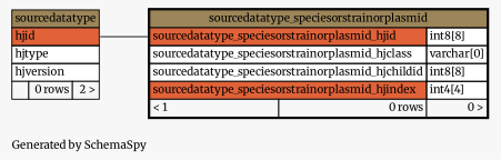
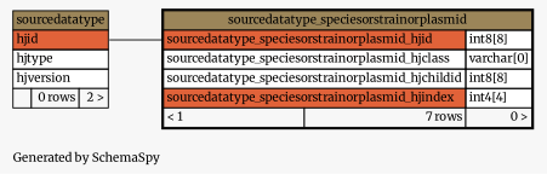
  digraph {
    bgcolor="#f7f7f7"
    fontname=Merriweather
    fontsize=11
    label="\nGenerated by SchemaSpy"
    labeljust=l
    nodesep=0.18
    rankdir=RL
    ranksep=0.46
    node [fontname=Merriweather fontsize=11 shape=plaintext]
-   n1 [label=<     <TABLE BORDER="2" CELLBORDER="1" CELLSPACING="0" BGCOLOR="#ffffff">       <TR><TD COLSPAN="3" BGCOLOR="#9b8559" ALIGN="CENTER">sourcedatatype_speciesorstrainorplasmid</TD></TR>       <TR><TD PORT="sourcedatatype_speciesorstrainorplasmid_hjid" COLSPAN="2" BGCOLOR="#e16239" ALIGN="LEFT">sourcedatatype_speciesorstrainorplasmid_hjid</TD><TD PORT="sourcedatatype_speciesorstrainorplasmid_hjid.type" ALIGN="LEFT">int8[8]</TD></TR>       <TR><TD PORT="sourcedatatype_speciesorstrainorplasmid_hjclass" COLSPAN="2" ALIGN="LEFT">sourcedatatype_speciesorstrainorplasmid_hjclass</TD><TD PORT="sourcedatatype_speciesorstrainorplasmid_hjclass.type" ALIGN="LEFT">varchar[0]</TD></TR>       <TR><TD PORT="sourcedatatype_speciesorstrainorplasmid_hjchildid" COLSPAN="2" ALIGN="LEFT">sourcedatatype_speciesorstrainorplasmid_hjchildid</TD><TD PORT="sourcedatatype_speciesorstrainorplasmid_hjchildid.type" ALIGN="LEFT">int8[8]</TD></TR>       <TR><TD PORT="sourcedatatype_speciesorstrainorplasmid_hjindex" COLSPAN="2" BGCOLOR="#e16239" ALIGN="LEFT">sourcedatatype_speciesorstrainorplasmid_hjindex</TD><TD PORT="sourcedatatype_speciesorstrainorplasmid_hjindex.type" ALIGN="LEFT">int4[4]</TD></TR>       <TR><TD ALIGN="LEFT" BGCOLOR="#f7f7f7">&lt; 1</TD><TD ALIGN="RIGHT" BGCOLOR="#f7f7f7">0 rows</TD><TD ALIGN="RIGHT" BGCOLOR="#f7f7f7">0 &gt;</TD></TR>     </TABLE>>]
+   n1 [label=<     <TABLE BORDER="2" CELLBORDER="1" CELLSPACING="0" BGCOLOR="#ffffff">       <TR><TD COLSPAN="3" BGCOLOR="#9b8559" ALIGN="CENTER">sourcedatatype_speciesorstrainorplasmid</TD></TR>       <TR><TD PORT="sourcedatatype_speciesorstrainorplasmid_hjid" COLSPAN="2" BGCOLOR="#e16239" ALIGN="LEFT">sourcedatatype_speciesorstrainorplasmid_hjid</TD><TD PORT="sourcedatatype_speciesorstrainorplasmid_hjid.type" ALIGN="LEFT">int8[8]</TD></TR>       <TR><TD PORT="sourcedatatype_speciesorstrainorplasmid_hjclass" COLSPAN="2" ALIGN="LEFT">sourcedatatype_speciesorstrainorplasmid_hjclass</TD><TD PORT="sourcedatatype_speciesorstrainorplasmid_hjclass.type" ALIGN="LEFT">varchar[0]</TD></TR>       <TR><TD PORT="sourcedatatype_speciesorstrainorplasmid_hjchildid" COLSPAN="2" ALIGN="LEFT">sourcedatatype_speciesorstrainorplasmid_hjchildid</TD><TD PORT="sourcedatatype_speciesorstrainorplasmid_hjchildid.type" ALIGN="LEFT">int8[8]</TD></TR>       <TR><TD PORT="sourcedatatype_speciesorstrainorplasmid_hjindex" COLSPAN="2" BGCOLOR="#e16239" ALIGN="LEFT">sourcedatatype_speciesorstrainorplasmid_hjindex</TD><TD PORT="sourcedatatype_speciesorstrainorplasmid_hjindex.type" ALIGN="LEFT">int4[4]</TD></TR>       <TR><TD ALIGN="LEFT" BGCOLOR="#f7f7f7">&lt; 1</TD><TD ALIGN="RIGHT" BGCOLOR="#f7f7f7">7 rows</TD><TD ALIGN="RIGHT" BGCOLOR="#f7f7f7">0 &gt;</TD></TR>     </TABLE>>]
    n2 [label=<     <TABLE BORDER="0" CELLBORDER="1" CELLSPACING="0" BGCOLOR="#ffffff">       <TR><TD COLSPAN="3" BGCOLOR="#9b8559" ALIGN="CENTER">sourcedatatype</TD></TR>       <TR><TD PORT="hjid" COLSPAN="3" BGCOLOR="#e16239" ALIGN="LEFT">hjid</TD></TR>       <TR><TD PORT="hjtype" COLSPAN="3" ALIGN="LEFT">hjtype</TD></TR>       <TR><TD PORT="hjversion" COLSPAN="3" ALIGN="LEFT">hjversion</TD></TR>       <TR><TD ALIGN="LEFT" BGCOLOR="#f7f7f7">  </TD><TD ALIGN="RIGHT" BGCOLOR="#f7f7f7">0 rows</TD><TD ALIGN="RIGHT" BGCOLOR="#f7f7f7">2 &gt;</TD></TR>     </TABLE>>]
    n1 -> n2 [arrowhead=none arrowsize=0.8 arrowtail=crowodot headport="hjid:e" tailport="sourcedatatype_speciesorstrainorplasmid_hjid:w" fontname=Merriweather]
  }
